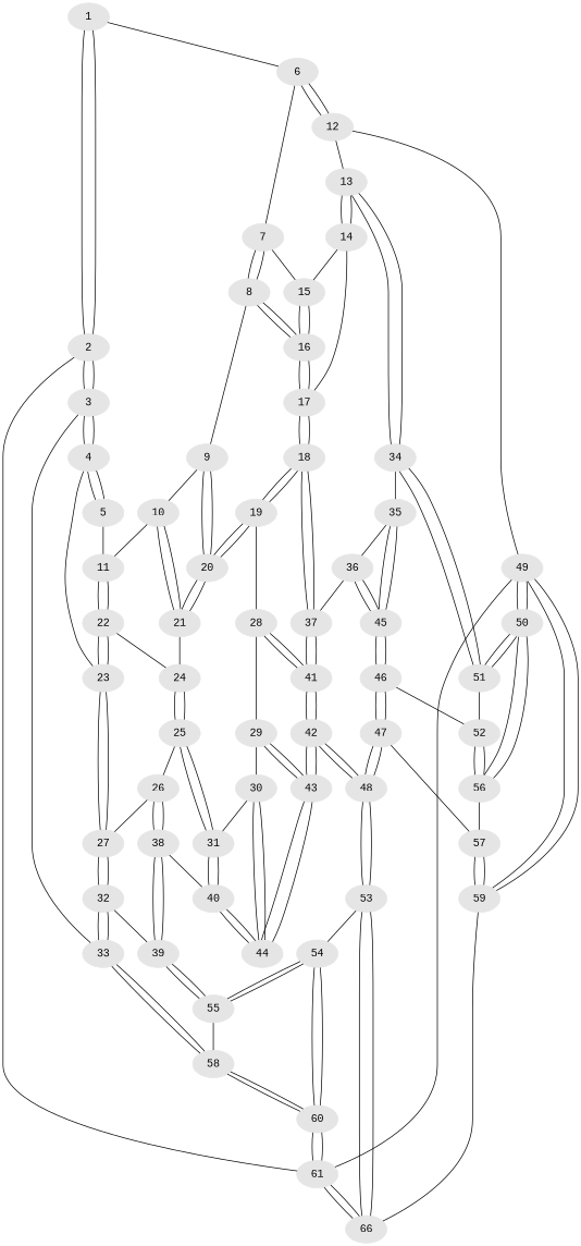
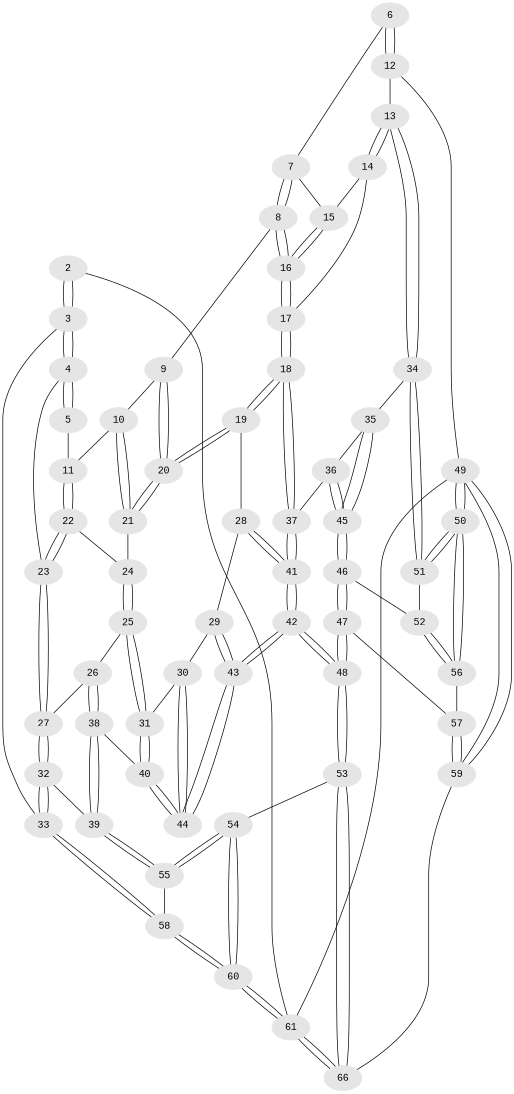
  graph {
    fontname="Liberation Mono"
    node [color=gray90 fontname="Liberation Mono" style=filled]
    edge [fontname="Liberation Mono"]
-   1
    2
    6
    3
    61
    12
    7
    4
    33
    13
    49
    n12 [label=66]
    5
    23
    58
    11
    27
    22
    8
    15
    9
    16
    10
    20
    17
    21
    24
    14
    34
    50
    59
    35
    51
    18
    19
    37
    28
    41
    29
    25
    32
    26
    31
    38
    40
    39
    30
    43
    42
    44
    55
    60
    36
    45
    52
    46
    48
    53
    47
    57
    56
    54
-   1 -- 2
-   1 -- 2
-   1 -- 6
    2 -- 3
    2 -- 3
    2 -- 61
    6 -- 12
    6 -- 12
    6 -- 7
    3 -- 4
    3 -- 4
    3 -- 33
    61 -- n12
    61 -- n12
    12 -- 13
    12 -- 49
    7 -- 8
    7 -- 8
    7 -- 15
    4 -- 5
    4 -- 5
    4 -- 23
    33 -- 58
    33 -- 58
    13 -- 14
    13 -- 14
    13 -- 34
    13 -- 34
    49 -- 61
    49 -- 50
    49 -- 50
    49 -- 59
    49 -- 59
    5 -- 11
    23 -- 27
    23 -- 27
    58 -- 60
    58 -- 60
    11 -- 22
    11 -- 22
    27 -- 32
    27 -- 32
    22 -- 23
    22 -- 23
    22 -- 24
    8 -- 9
    8 -- 16
    8 -- 16
    15 -- 16
    15 -- 16
    9 -- 10
    9 -- 20
    9 -- 20
    16 -- 17
    16 -- 17
    10 -- 11
    10 -- 21
    10 -- 21
    20 -- 21
    20 -- 21
    17 -- 18
    17 -- 18
    21 -- 24
    24 -- 25
    24 -- 25
    14 -- 15
    14 -- 17
    34 -- 35
    34 -- 51
    34 -- 51
    50 -- 51
    50 -- 51
    50 -- 56
    50 -- 56
    59 -- n12
    35 -- 36
    35 -- 45
    35 -- 45
    51 -- 52
    18 -- 19
    18 -- 19
    18 -- 37
    18 -- 37
    19 -- 20
    19 -- 20
    19 -- 28
    37 -- 41
    37 -- 41
    28 -- 41
    28 -- 41
    28 -- 29
    41 -- 42
    41 -- 42
    29 -- 30
    29 -- 43
    29 -- 43
    25 -- 26
    25 -- 31
    25 -- 31
    32 -- 33
    32 -- 33
    32 -- 39
    26 -- 27
    26 -- 38
    26 -- 38
    31 -- 40
    31 -- 40
    38 -- 40
    38 -- 39
    38 -- 39
    40 -- 44
    40 -- 44
    39 -- 55
    39 -- 55
    30 -- 31
    30 -- 44
    30 -- 44
    43 -- 44
    43 -- 44
    42 -- 43
    42 -- 43
    42 -- 48
    42 -- 48
    55 -- 58
    60 -- 61
    60 -- 61
    36 -- 37
    36 -- 45
    36 -- 45
    45 -- 46
    45 -- 46
    52 -- 56
    52 -- 56
    46 -- 52
    46 -- 47
    46 -- 47
    48 -- 53
    48 -- 53
    53 -- n12
    53 -- n12
    53 -- 54
    47 -- 48
    47 -- 48
    47 -- 57
    57 -- 59
    57 -- 59
    56 -- 57
    54 -- 55
    54 -- 55
    54 -- 60
    54 -- 60
  }
